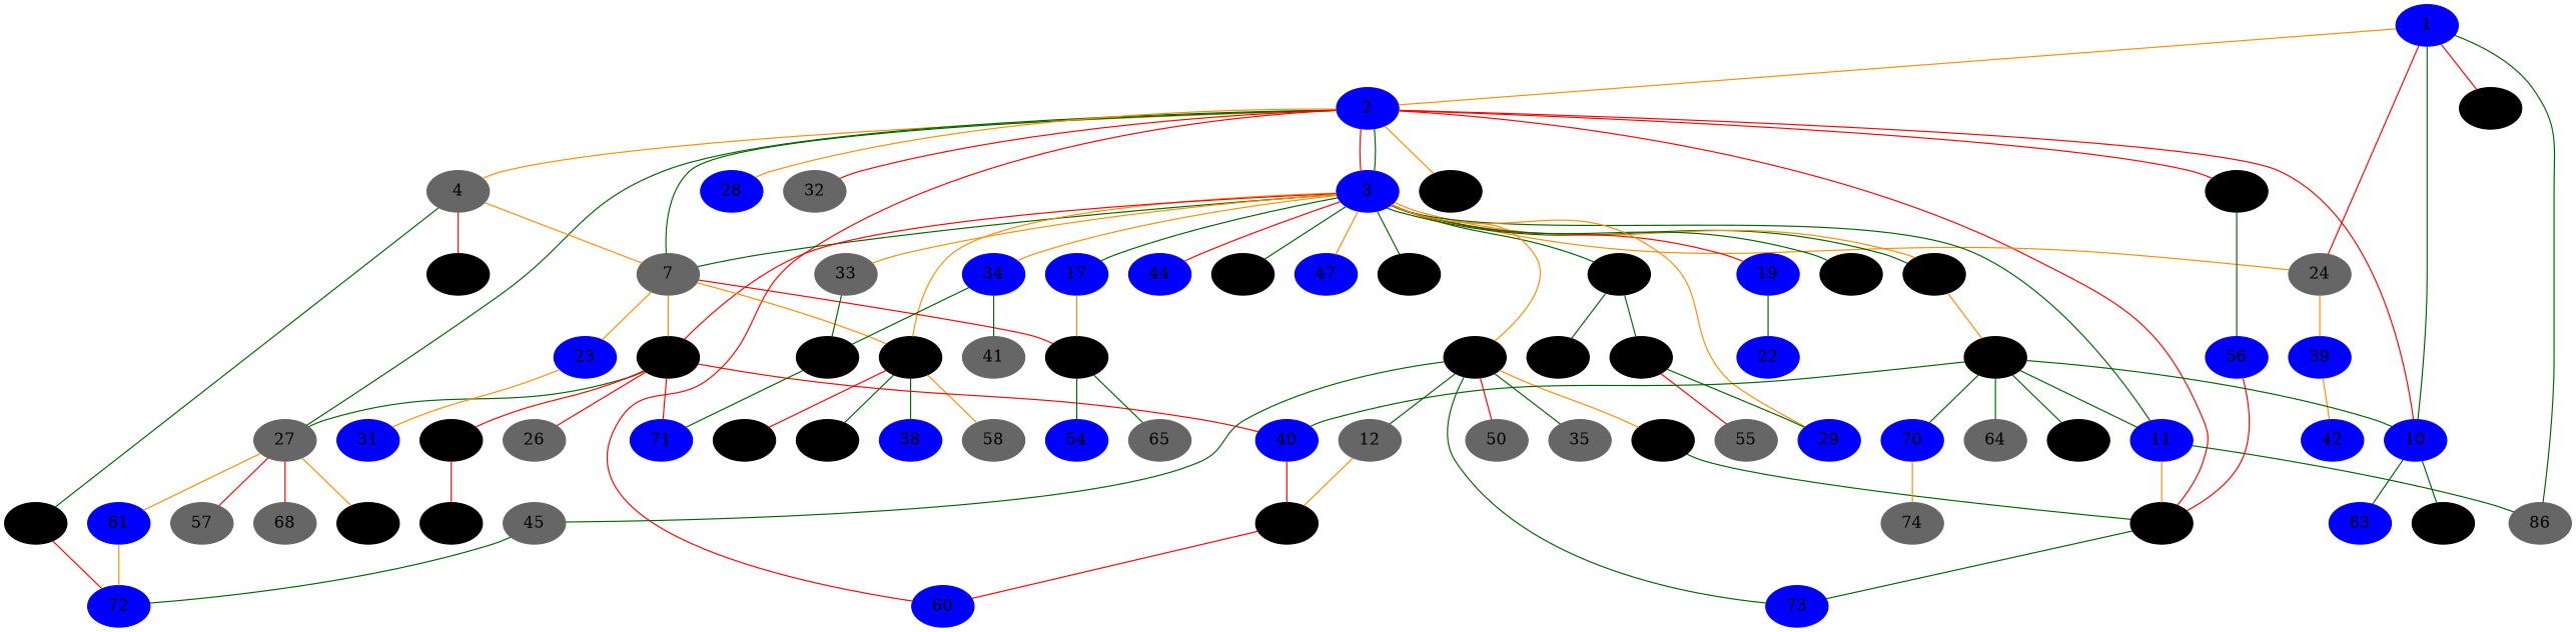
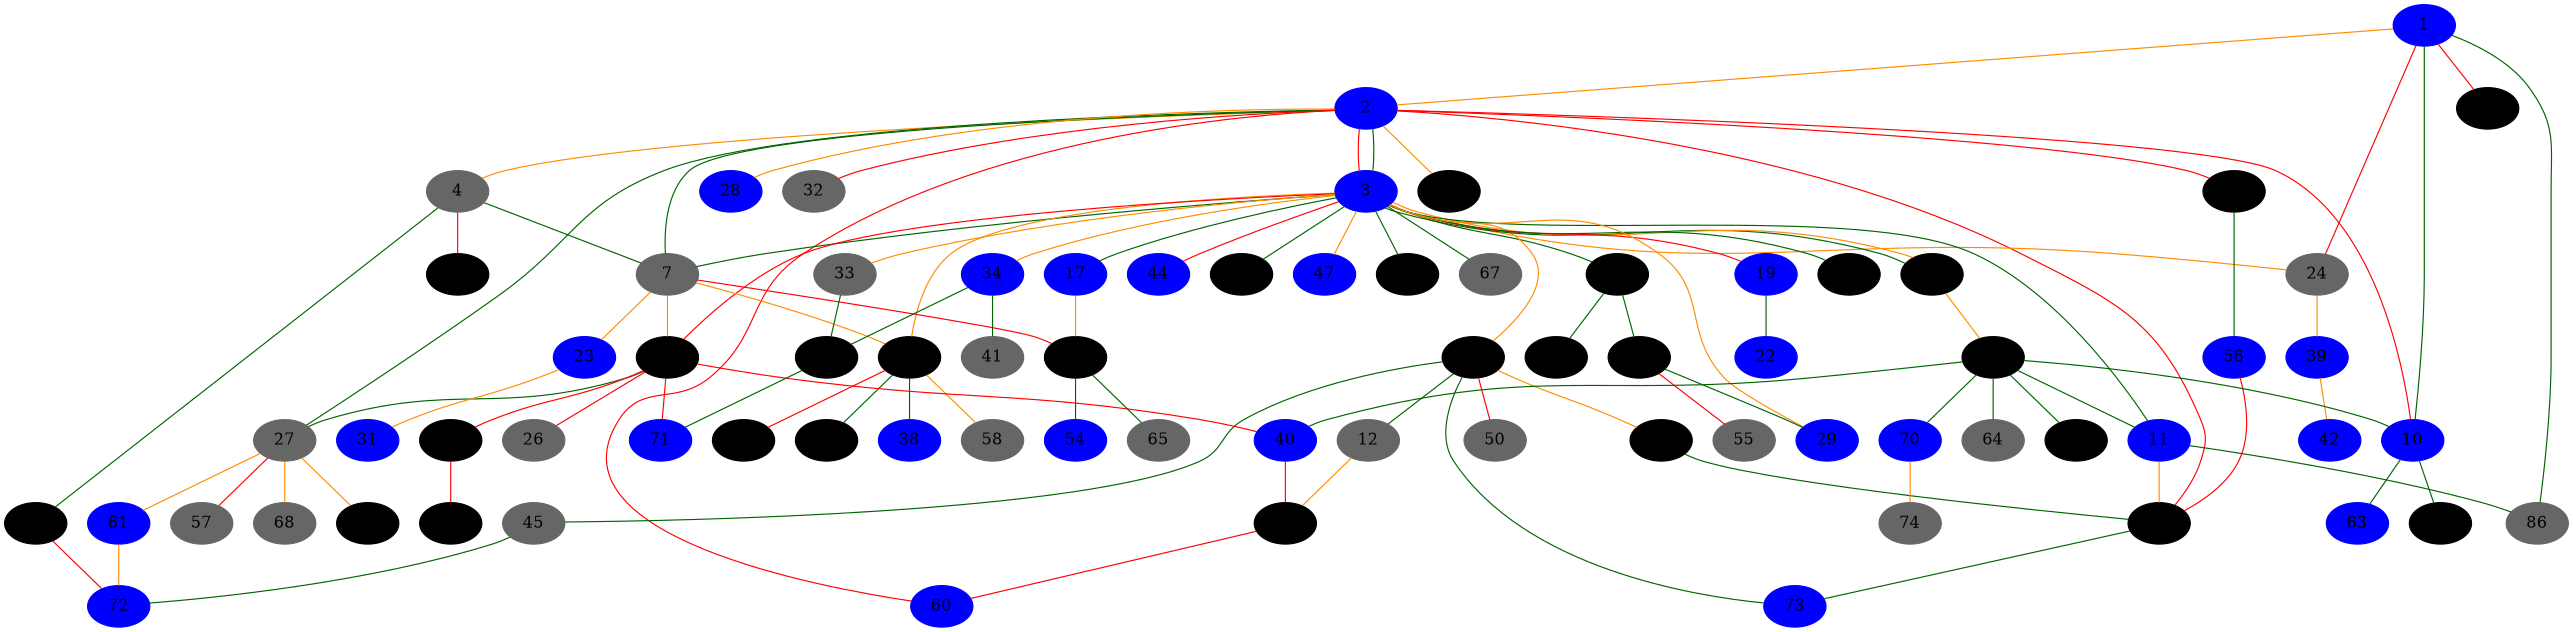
  graph {
    node [color=blue style=filled]
    edge [color=darkgreen]
    1
    2
    10
    24 [color=gray40]
    59 [color=black]
    n6 [color=gray40 label=86]
    3
    4 [color=gray40]
    7 [color=gray40]
    14 [color=black]
    27 [color=gray40]
    28
    32 [color=gray40]
    60
    69 [color=black]
    75 [color=black]
    20 [color=black]
    63
    39
    5 [color=black]
    6 [color=black]
    8 [color=black]
    11
    15 [color=black]
    16 [color=black]
    17
    19
    21 [color=black]
    29
    33 [color=gray40]
    34
    44
    46 [color=black]
    47
    51 [color=black]
+   67 [color=gray40]
    13 [color=black]
    66 [color=black]
    23
    36 [color=black]
    56
    43 [color=black]
    57 [color=gray40]
    61
    68 [color=gray40]
    73
    25 [color=black]
    37 [color=black]
    12 [color=gray40]
    18 [color=black]
-   35 [color=gray40]
    45 [color=gray40]
    50 [color=gray40]
    9 [color=black]
    38
    58 [color=gray40]
    62 [color=black]
    78 [color=black]
    40
    26 [color=gray40]
    30 [color=black]
    71
    22
    49 [color=black]
    41 [color=gray40]
    72
    55 [color=gray40]
    48 [color=black]
    31
    54
    65 [color=gray40]
    64 [color=gray40]
    70
    77 [color=black]
    74 [color=gray40]
    53 [color=black]
    42
    1 -- 2 [color=darkorange]
    1 -- 10
    1 -- 24 [color=red]
    1 -- 59 [color=red]
    1 -- n6
    2 -- 10 [color=red]
    2 -- 3 [color=red]
    2 -- 3
    2 -- 4 [color=darkorange]
    2 -- 7
    2 -- 14 [color=red]
    2 -- 27
    2 -- 28 [color=darkorange]
    2 -- 32 [color=red]
    2 -- 60 [color=red]
    2 -- 69 [color=red]
    2 -- 75 [color=darkorange]
    10 -- 20
    10 -- 63
    24 -- 39 [color=darkorange]
    3 -- 24 [color=darkorange]
    3 -- 7
    3 -- 5
    3 -- 6 [color=darkorange]
    3 -- 8
    3 -- 8 [color=darkorange]
    3 -- 11
    3 -- 15 [color=darkorange]
    3 -- 16 [color=red]
    3 -- 17
    3 -- 19 [color=red]
    3 -- 21
    3 -- 29 [color=darkorange]
    3 -- 33 [color=darkorange]
    3 -- 34 [color=darkorange]
    3 -- 44 [color=red]
    3 -- 46
    3 -- 47 [color=darkorange]
    3 -- 51
-   4 -- 7 [color=darkorange]
+   3 -- 67
+   4 -- 7
    4 -- 13
    4 -- 66 [color=red]
    7 -- 15 [color=darkorange]
    7 -- 16 [color=darkorange]
    7 -- 23 [color=darkorange]
    7 -- 36 [color=red]
    14 -- 56
    27 -- 43 [color=darkorange]
    27 -- 57 [color=red]
    27 -- 61 [color=darkorange]
-   27 -- 68 [color=red]
+   27 -- 68 [color=darkorange]
    69 -- 73
    39 -- 42 [color=darkorange]
    5 -- 25
    5 -- 37
    6 -- 73
    6 -- 12
    6 -- 18 [color=darkorange]
-   6 -- 35
    6 -- 45
    6 -- 50 [color=red]
    8 -- 9 [color=darkorange]
    11 -- n6
    11 -- 69 [color=darkorange]
    15 -- 38
    15 -- 58 [color=darkorange]
    15 -- 62 [color=red]
    15 -- 78
    16 -- 27
    16 -- 40 [color=red]
    16 -- 26 [color=red]
    16 -- 30 [color=red]
    16 -- 71 [color=red]
    17 -- 36 [color=darkorange]
    19 -- 22
    33 -- 49
    34 -- 49
    34 -- 41
    13 -- 72 [color=red]
    23 -- 31 [color=darkorange]
    36 -- 54
    36 -- 65
    56 -- 69 [color=red]
    61 -- 72 [color=darkorange]
    25 -- 29
    25 -- 55 [color=red]
    12 -- 48 [color=darkorange]
    18 -- 69
    45 -- 72
    9 -- 10
    9 -- 11
    9 -- 40
    9 -- 64
    9 -- 70
    9 -- 77
    40 -- 48 [color=red]
    30 -- 53 [color=red]
    49 -- 71
    48 -- 60 [color=red]
    70 -- 74 [color=darkorange]
  }
